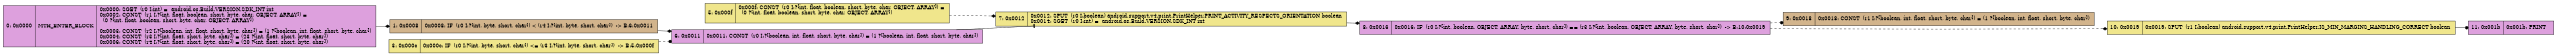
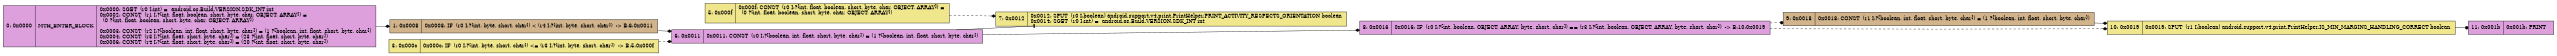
  digraph {
    rankdir=LR
    node [fillcolor=plum shape=record style=filled]
    edge [arrowhead=diamond]
    n1 [label="{0\:\ 0x0000|MTH_ENTER_BLOCK\l|0x0000: SGET  (r0 I:int) =  android.os.Build.VERSION.SDK_INT int \l0x0002: CONST  (r1 I:?[int, float, boolean, short, byte, char, OBJECT, ARRAY]) = \l  (0 ?[int, float, boolean, short, byte, char, OBJECT, ARRAY])\l \l0x0003: CONST  (r2 I:?[boolean, int, float, short, byte, char]) = (1 ?[boolean, int, float, short, byte, char]) \l0x0004: CONST  (r3 I:?[int, float, short, byte, char]) = (23 ?[int, float, short, byte, char]) \l0x0006: CONST  (r4 I:?[int, float, short, byte, char]) = (20 ?[int, float, short, byte, char]) \l}"]
    n2 [fillcolor=tan label="{1\:\ 0x0008|0x0008: IF  (r0 I:?[int, byte, short, char]) \< (r4 I:?[int, byte, short, char])  \-\> B:6:0x0011 \l}"]
    n3 [label="{6\:\ 0x0011|0x0011: CONST  (r0 I:?[boolean, int, float, short, byte, char]) = (1 ?[boolean, int, float, short, byte, char]) \l}"]
    n4 [fillcolor=khaki label="{7\:\ 0x0012|0x0012: SPUT  (r0 I:boolean) android.support.v4.print.PrintHelper.PRINT_ACTIVITY_RESPECTS_ORIENTATION boolean \l0x0014: SGET  (r0 I:int) =  android.os.Build.VERSION.SDK_INT int \l}"]
    n5 [fillcolor=khaki label="{3\:\ 0x000c|0x000c: IF  (r0 I:?[int, byte, short, char]) \<= (r3 I:?[int, byte, short, char])  \-\> B:5:0x000f \l}"]
    n6 [fillcolor=khaki label="{5\:\ 0x000f|0x000f: CONST  (r0 I:?[int, float, boolean, short, byte, char, OBJECT, ARRAY]) = \l  (0 ?[int, float, boolean, short, byte, char, OBJECT, ARRAY])\l \l}"]
    n7 [label="{8\:\ 0x0016|0x0016: IF  (r0 I:?[int, boolean, OBJECT, ARRAY, byte, short, char]) == (r3 I:?[int, boolean, OBJECT, ARRAY, byte, short, char])  \-\> B:10:0x0019 \l}"]
    n8 [fillcolor=tan label="{9\:\ 0x0018|0x0018: CONST  (r1 I:?[boolean, int, float, short, byte, char]) = (1 ?[boolean, int, float, short, byte, char]) \l}"]
    n9 [fillcolor=khaki label="{10\:\ 0x0019|0x0019: SPUT  (r1 I:boolean) android.support.v4.print.PrintHelper.IS_MIN_MARGINS_HANDLING_CORRECT boolean \l}"]
    n10 [label="{11\:\ 0x001b|0x001b: PRINT   \l}"]
    n1 -> n2
    n2 -> n3
    n3 -> n4 [arrowhead=tee]
-   n4 -> n7
-   n5 -> n3 [arrowhead=dot style=dashed]
+   n3 -> n7
+   n5 -> n3 [style=dashed]
    n6 -> n4 [style=dashed]
    n7 -> n8 [arrowhead=dot style=dashed]
    n7 -> n9 [style=dashed]
+   n8 -> n9
    n9 -> n10 [arrowhead=dot]
  }
